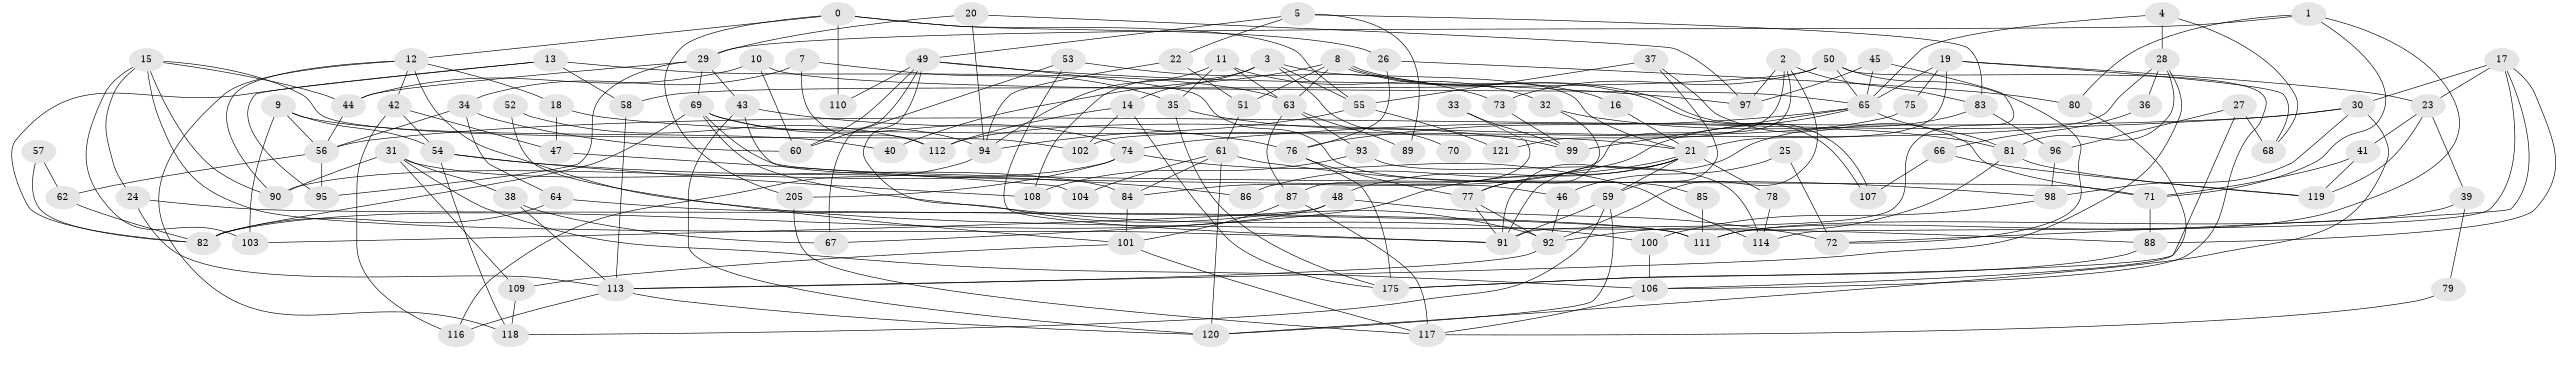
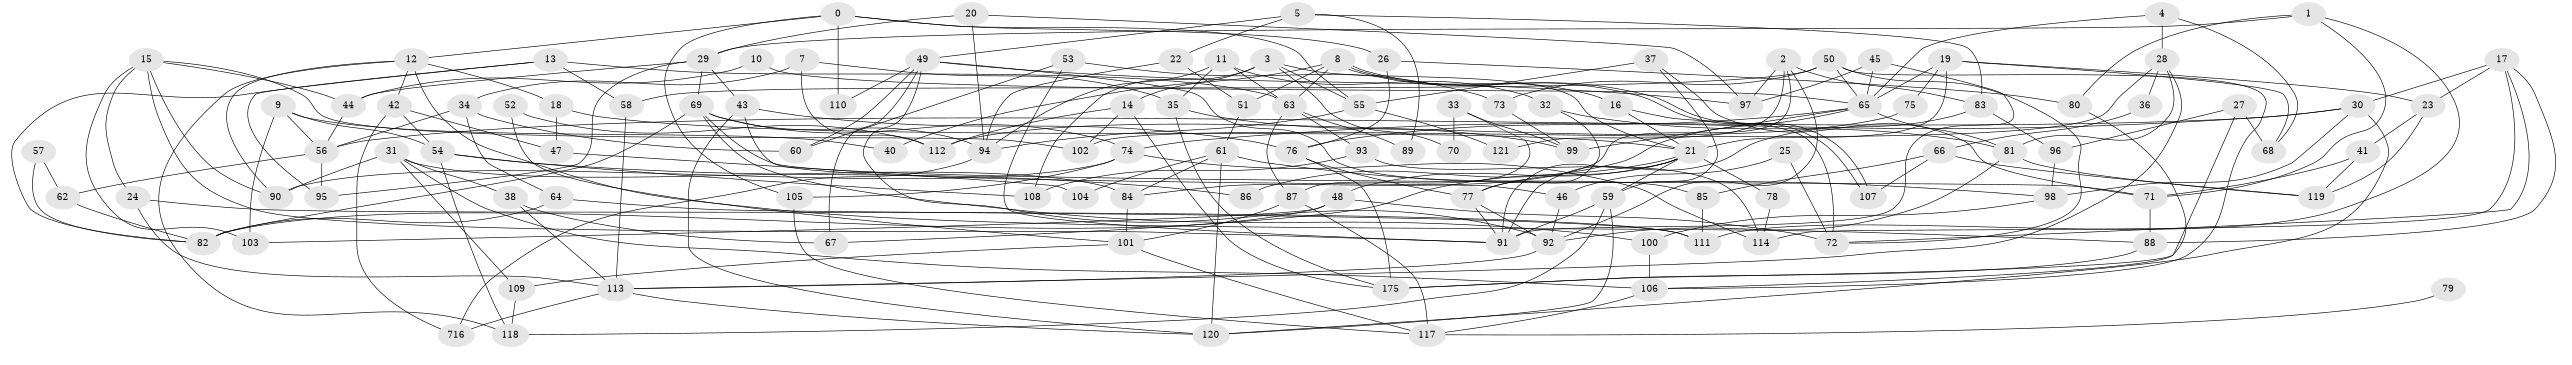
  graph {
    node [color=gray90 style=filled]
    1
    29
    71
    80
    111
    44
    95
    43
    69
    88
    106
    2
    83
    84
    92
    97
    121
    91
    96
    101
    113
    3
    14
    21
    55
    70
    108
    112
    102
    n30 [label=175]
    48
    59
    67
    77
    78
    94
    4
    28
    65
    68
    36
    81
    76
    99
    86
    5
    22
    49
    89
    51
    110
    60
    85
    n54 [label=0]
    12
    26
-   105 [label=205]
+   105
    18
    42
    90
    118
    117
    7
    34
    35
    56
    64
    8
    16
    40
    63
    107
    72
    61
    87
    93
    9
    54
    103
    62
    10
    11
    32
-   116
+   116 [label=716]
    47
    13
    58
    82
    15
    24
    17
    23
    30
    114
-   39
    41
    119
    74
    98
    120
    104
    19
    75
    20
    79
    25
    46
    27
    66
    100
    31
    38
    109
    33
    37
    45
    50
    73
    52
    53
    57
    1 -- 29
    1 -- 71
    1 -- 80
    1 -- 111
    29 -- 44
    29 -- 95
    29 -- 43
    29 -- 69
    71 -- 88
    80 -- 106
    44 -- 56
    43 -- 76
    43 -- 120
    43 -- 46
    69 -- 71
    69 -- 94
    69 -- 82
    69 -- 74
    69 -- 100
    88 -- n30
    106 -- 117
    2 -- 83
    2 -- 84
    2 -- 92
    2 -- 97
    2 -- 121
    83 -- 91
    83 -- 96
    84 -- 101
    92 -- 113
    96 -- 98
    101 -- 117
    101 -- 109
    113 -- 116
    113 -- 120
    3 -- 14
    3 -- 21
    3 -- 55
    3 -- 70
    3 -- 108
    14 -- 112
    14 -- 102
    14 -- n30
    21 -- 91
    21 -- 48
    21 -- 59
    21 -- 67
    21 -- 77
    21 -- 78
    55 -- 121
    55 -- 94
    48 -- 72
    48 -- 103
    48 -- 82
    59 -- 91
    59 -- 118
    59 -- 120
    77 -- 92
    77 -- 91
    78 -- 114
    94 -- 116
    4 -- 28
    4 -- 65
    4 -- 68
    28 -- 113
    28 -- 102
    28 -- 36
    28 -- 81
    65 -- 81
    65 -- 76
    65 -- 99
    65 -- 86
    36 -- 66
    81 -- 92
    81 -- 119
    76 -- n30
    76 -- 77
    5 -- 83
    5 -- 22
    5 -- 49
    5 -- 89
    22 -- 94
    22 -- 51
    49 -- 92
    49 -- 97
    49 -- 67
    49 -- 110
    49 -- 60
    49 -- 85
    51 -- 61
    85 -- 111
    n54 -- 55
    n54 -- 110
    n54 -- 12
    n54 -- 26
    n54 -- 105
    12 -- 88
    12 -- 18
    12 -- 42
    12 -- 90
    12 -- 118
    26 -- 80
    26 -- 76
    105 -- 117
    18 -- 21
    18 -- 47
    42 -- 54
    42 -- 116
    42 -- 47
    7 -- 112
    7 -- 34
    7 -- 35
    34 -- 60
    34 -- 56
    34 -- 64
    35 -- n30
    35 -- 99
    56 -- 95
    56 -- 62
    64 -- 111
    64 -- 82
    8 -- 51
    8 -- 16
    8 -- 40
    8 -- 63
    8 -- 107
    8 -- 107
    16 -- 21
+   16 -- 72
    63 -- 89
    63 -- 87
    63 -- 93
    61 -- 84
    61 -- 98
    61 -- 120
    61 -- 104
    87 -- 101
    87 -- 117
    93 -- 108
    93 -- 114
    9 -- 56
    9 -- 40
    9 -- 54
    9 -- 103
    54 -- 108
    54 -- 86
    54 -- 118
    62 -- 82
    10 -- 44
    10 -- 65
-   10 -- 60
    11 -- 94
    11 -- 35
    11 -- 63
    11 -- 32
    32 -- 77
    32 -- 81
    47 -- 104
    13 -- 95
    13 -- 63
    13 -- 58
    13 -- 82
    58 -- 113
    15 -- 44
    15 -- 91
    15 -- 102
    15 -- 90
    15 -- 103
    15 -- 24
    24 -- 111
    24 -- 113
    17 -- 88
    17 -- 72
    17 -- 23
    17 -- 30
    17 -- 114
-   23 -- 39
    23 -- 41
    23 -- 119
    30 -- 56
    30 -- 74
    30 -- 98
    30 -- 120
-   39 -- 111
-   39 -- 79
    41 -- 71
    41 -- 119
    74 -- 105
    74 -- 90
    74 -- 114
    98 -- 100
    19 -- 21
    19 -- 65
    19 -- 68
    19 -- 23
    19 -- 75
    75 -- 112
    20 -- 29
    20 -- 97
    20 -- 94
    79 -- 117
    25 -- 72
    25 -- 46
    46 -- 92
    27 -- 96
    27 -- n30
    27 -- 68
+   66 -- 85
    66 -- 107
    66 -- 119
    100 -- 106
    31 -- 106
    31 -- 84
    31 -- 90
    31 -- 38
    31 -- 109
    38 -- 113
    38 -- 67
    109 -- 118
+   33 -- 70
    33 -- 99
    33 -- 87
    37 -- 71
    37 -- 55
    37 -- 59
    45 -- 97
    45 -- 91
    45 -- 65
    50 -- 106
    50 -- 65
    50 -- 72
    50 -- 58
    50 -- 73
    73 -- 99
    52 -- 101
    52 -- 112
    53 -- 91
    53 -- 60
    53 -- 73
    57 -- 62
    57 -- 82
  }
